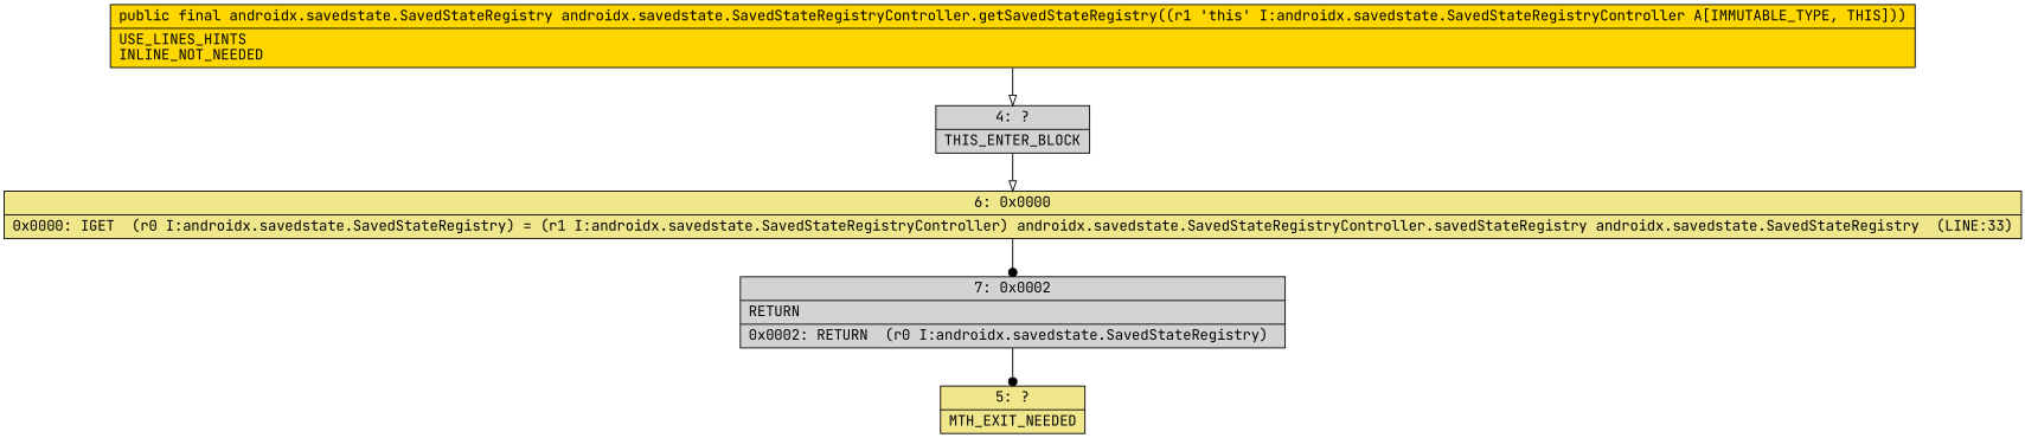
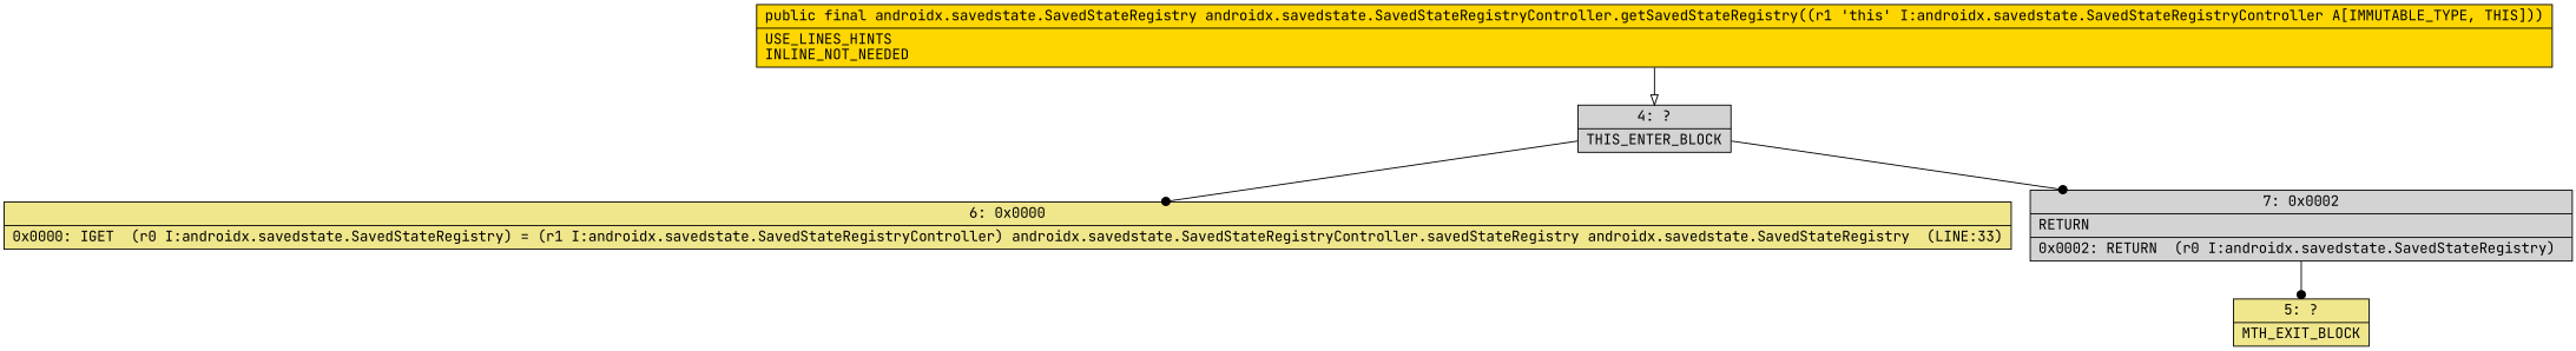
  digraph {
    fontname="JetBrains Mono"
    node [fillcolor=lightgrey fontname="JetBrains Mono" shape=record style=filled]
    edge [arrowhead=onormal fontname="JetBrains Mono"]
    n1 [label="{4\:\ ?|THIS_ENTER_BLOCK\l}"]
    n2 [fillcolor=khaki label="{6\:\ 0x0000|0x0000: IGET  (r0 I:androidx.savedstate.SavedStateRegistry) = (r1 I:androidx.savedstate.SavedStateRegistryController) androidx.savedstate.SavedStateRegistryController.savedStateRegistry androidx.savedstate.SavedStateRegistry  (LINE:33)\l}"]
    n3 [label="{7\:\ 0x0002|RETURN\l|0x0002: RETURN  (r0 I:androidx.savedstate.SavedStateRegistry) \l}"]
-   n4 [fillcolor=khaki label="{5\:\ ?|MTH_EXIT_NEEDED\l}"]
+   n4 [fillcolor=khaki label="{5\:\ ?|MTH_EXIT_BLOCK\l}"]
    n5 [fillcolor=gold label="{public final androidx.savedstate.SavedStateRegistry androidx.savedstate.SavedStateRegistryController.getSavedStateRegistry((r1 'this' I:androidx.savedstate.SavedStateRegistryController A[IMMUTABLE_TYPE, THIS]))  | USE_LINES_HINTS\lINLINE_NOT_NEEDED\l}"]
-   n1 -> n2
-   n2 -> n3 [arrowhead=dot]
+   n1 -> n2 [arrowhead=dot]
+   n1 -> n3 [arrowhead=dot]
    n3 -> n4 [arrowhead=dot]
    n5 -> n1
  }
